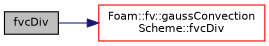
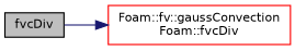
  digraph {
    rankdir=LR
    node [fontname=Helvetica fontsize=10 shape=record]
    n1 [color=black fillcolor=grey75 fontcolor=black height=0.2 label=fvcDiv style=filled width=0.4]
-   n2 [color=red height=0.2 label="Foam::fv::gaussConvection\lScheme::fvcDiv" width=0.4]
+   n2 [color=red height=0.2 label="Foam::fv::gaussConvection\lFoam::fvcDiv" width=0.4]
    n1 -> n2 [color=midnightblue fontname=Helvetica fontsize=10 labelfontname=Helvetica labelfontsize=10 style=solid]
  }
